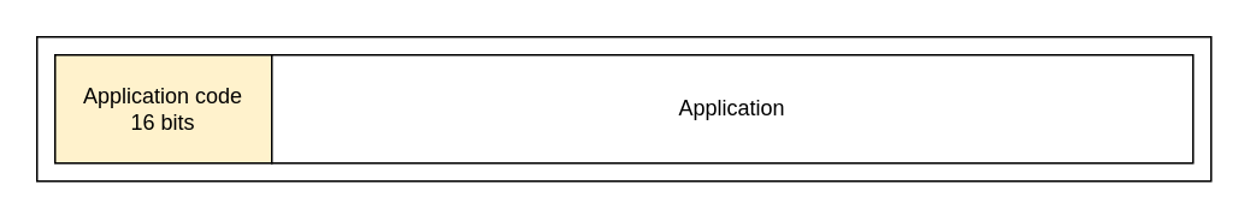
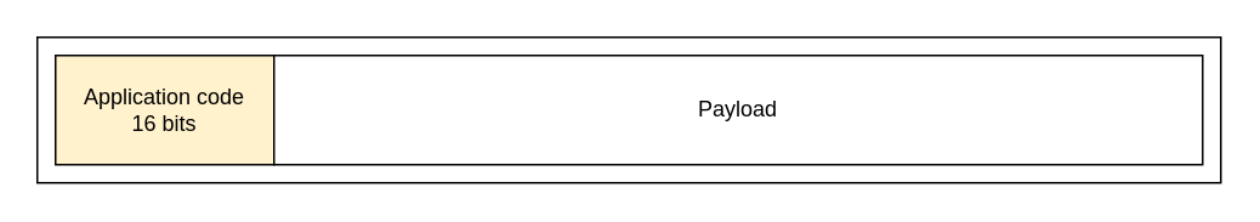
  <mxCell id="0" />
  <mxCell id="1" parent="0" />
  <mxCell id="2" value="" style="rounded=0;whiteSpace=wrap;html=1;" vertex="1" parent="1"><mxGeometry x="20" y="20" width="650" height="80" as="geometry" /></mxCell>
  <mxCell id="3" value="&lt;div&gt;Application code&lt;/div&gt;&lt;div&gt;16 bits&lt;/div&gt;" style="rounded=0;whiteSpace=wrap;html=1;fillColor=#fff2cc;" vertex="1" parent="1"><mxGeometry x="30" y="30" width="120" height="60" as="geometry" /></mxCell>
- <mxCell id="4" value="Application" style="rounded=0;whiteSpace=wrap;html=1;" vertex="1" parent="1"><mxGeometry x="150" y="30" width="510" height="60" as="geometry" /></mxCell>
+ <mxCell id="4" value="Payload" style="rounded=0;whiteSpace=wrap;html=1;" vertex="1" parent="1"><mxGeometry x="150" y="30" width="510" height="60" as="geometry" /></mxCell>
